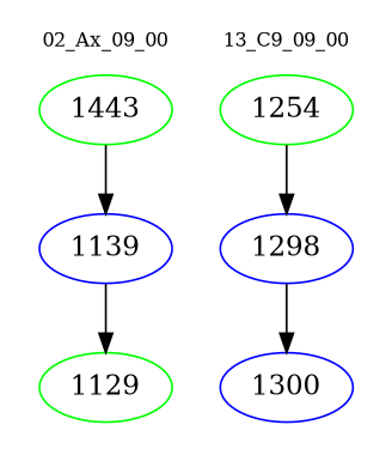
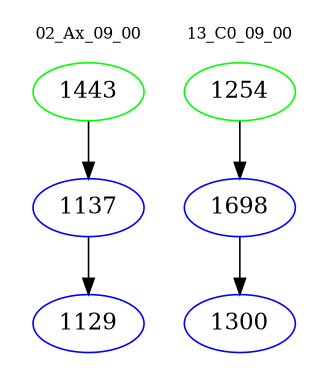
  digraph {
    node [color=blue]
    edge [color=black]
    n1 [color=green label=1443]
-   n2 [label=1139]
-   n3 [color=green label=1129]
+   n2 [label=1137]
+   n3 [label=1129]
    n4 [color=green label=1254]
-   n5 [label=1298]
+   n5 [label=1698]
    n6 [label=1300]
    subgraph cluster_1 {
      color=white
      fontsize=10
      label="02_Ax_09_00"
      n1
      n2
      n3
    }
    subgraph cluster_2 {
      color=white
      fontsize=10
-     label="13_C9_09_00"
+     label="13_C0_09_00"
      n4
      n5
      n6
    }
    n1 -> n2
    n2 -> n3
    n4 -> n5
    n5 -> n6
  }
